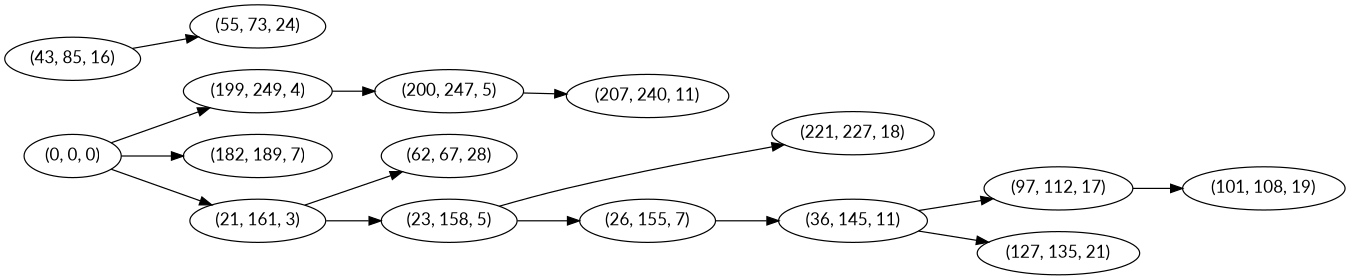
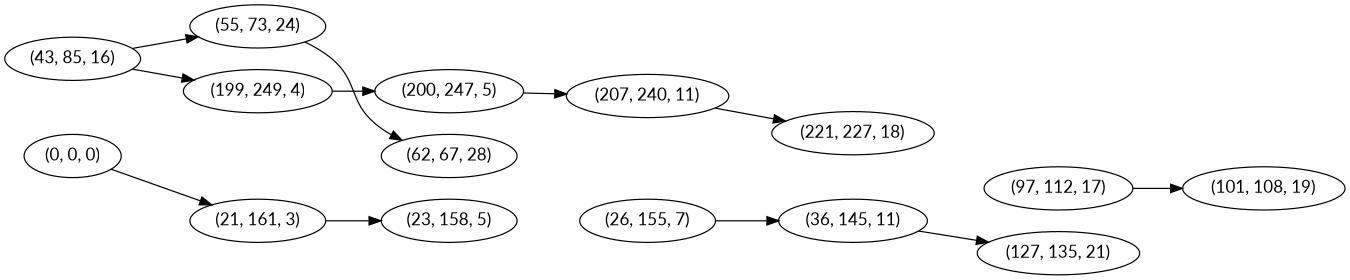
  digraph {
    fontname=Lato
    rankdir=LR
    node [fontname=Lato]
    edge [fontname=Lato]
    "(0, 0, 0)"
    "(21, 161, 3)"
-   "(182, 189, 7)"
    "(199, 249, 4)"
    "(23, 158, 5)"
    "(200, 247, 5)"
    "(26, 155, 7)"
    "(36, 145, 11)"
    "(97, 112, 17)"
    "(127, 135, 21)"
    "(43, 85, 16)"
    "(55, 73, 24)"
    "(101, 108, 19)"
    "(62, 67, 28)"
    "(207, 240, 11)"
    "(221, 227, 18)"
    "(0, 0, 0)" -> "(21, 161, 3)"
-   "(0, 0, 0)" -> "(182, 189, 7)"
-   "(0, 0, 0)" -> "(199, 249, 4)"
+   "(43, 85, 16)" -> "(199, 249, 4)"
    "(21, 161, 3)" -> "(23, 158, 5)"
    "(199, 249, 4)" -> "(200, 247, 5)"
-   "(23, 158, 5)" -> "(26, 155, 7)"
    "(200, 247, 5)" -> "(207, 240, 11)"
    "(26, 155, 7)" -> "(36, 145, 11)"
-   "(36, 145, 11)" -> "(97, 112, 17)"
    "(36, 145, 11)" -> "(127, 135, 21)"
    "(97, 112, 17)" -> "(101, 108, 19)"
    "(43, 85, 16)" -> "(55, 73, 24)"
-   "(21, 161, 3)" -> "(62, 67, 28)"
-   "(23, 158, 5)" -> "(221, 227, 18)"
+   "(55, 73, 24)" -> "(62, 67, 28)"
+   "(207, 240, 11)" -> "(221, 227, 18)"
  }
